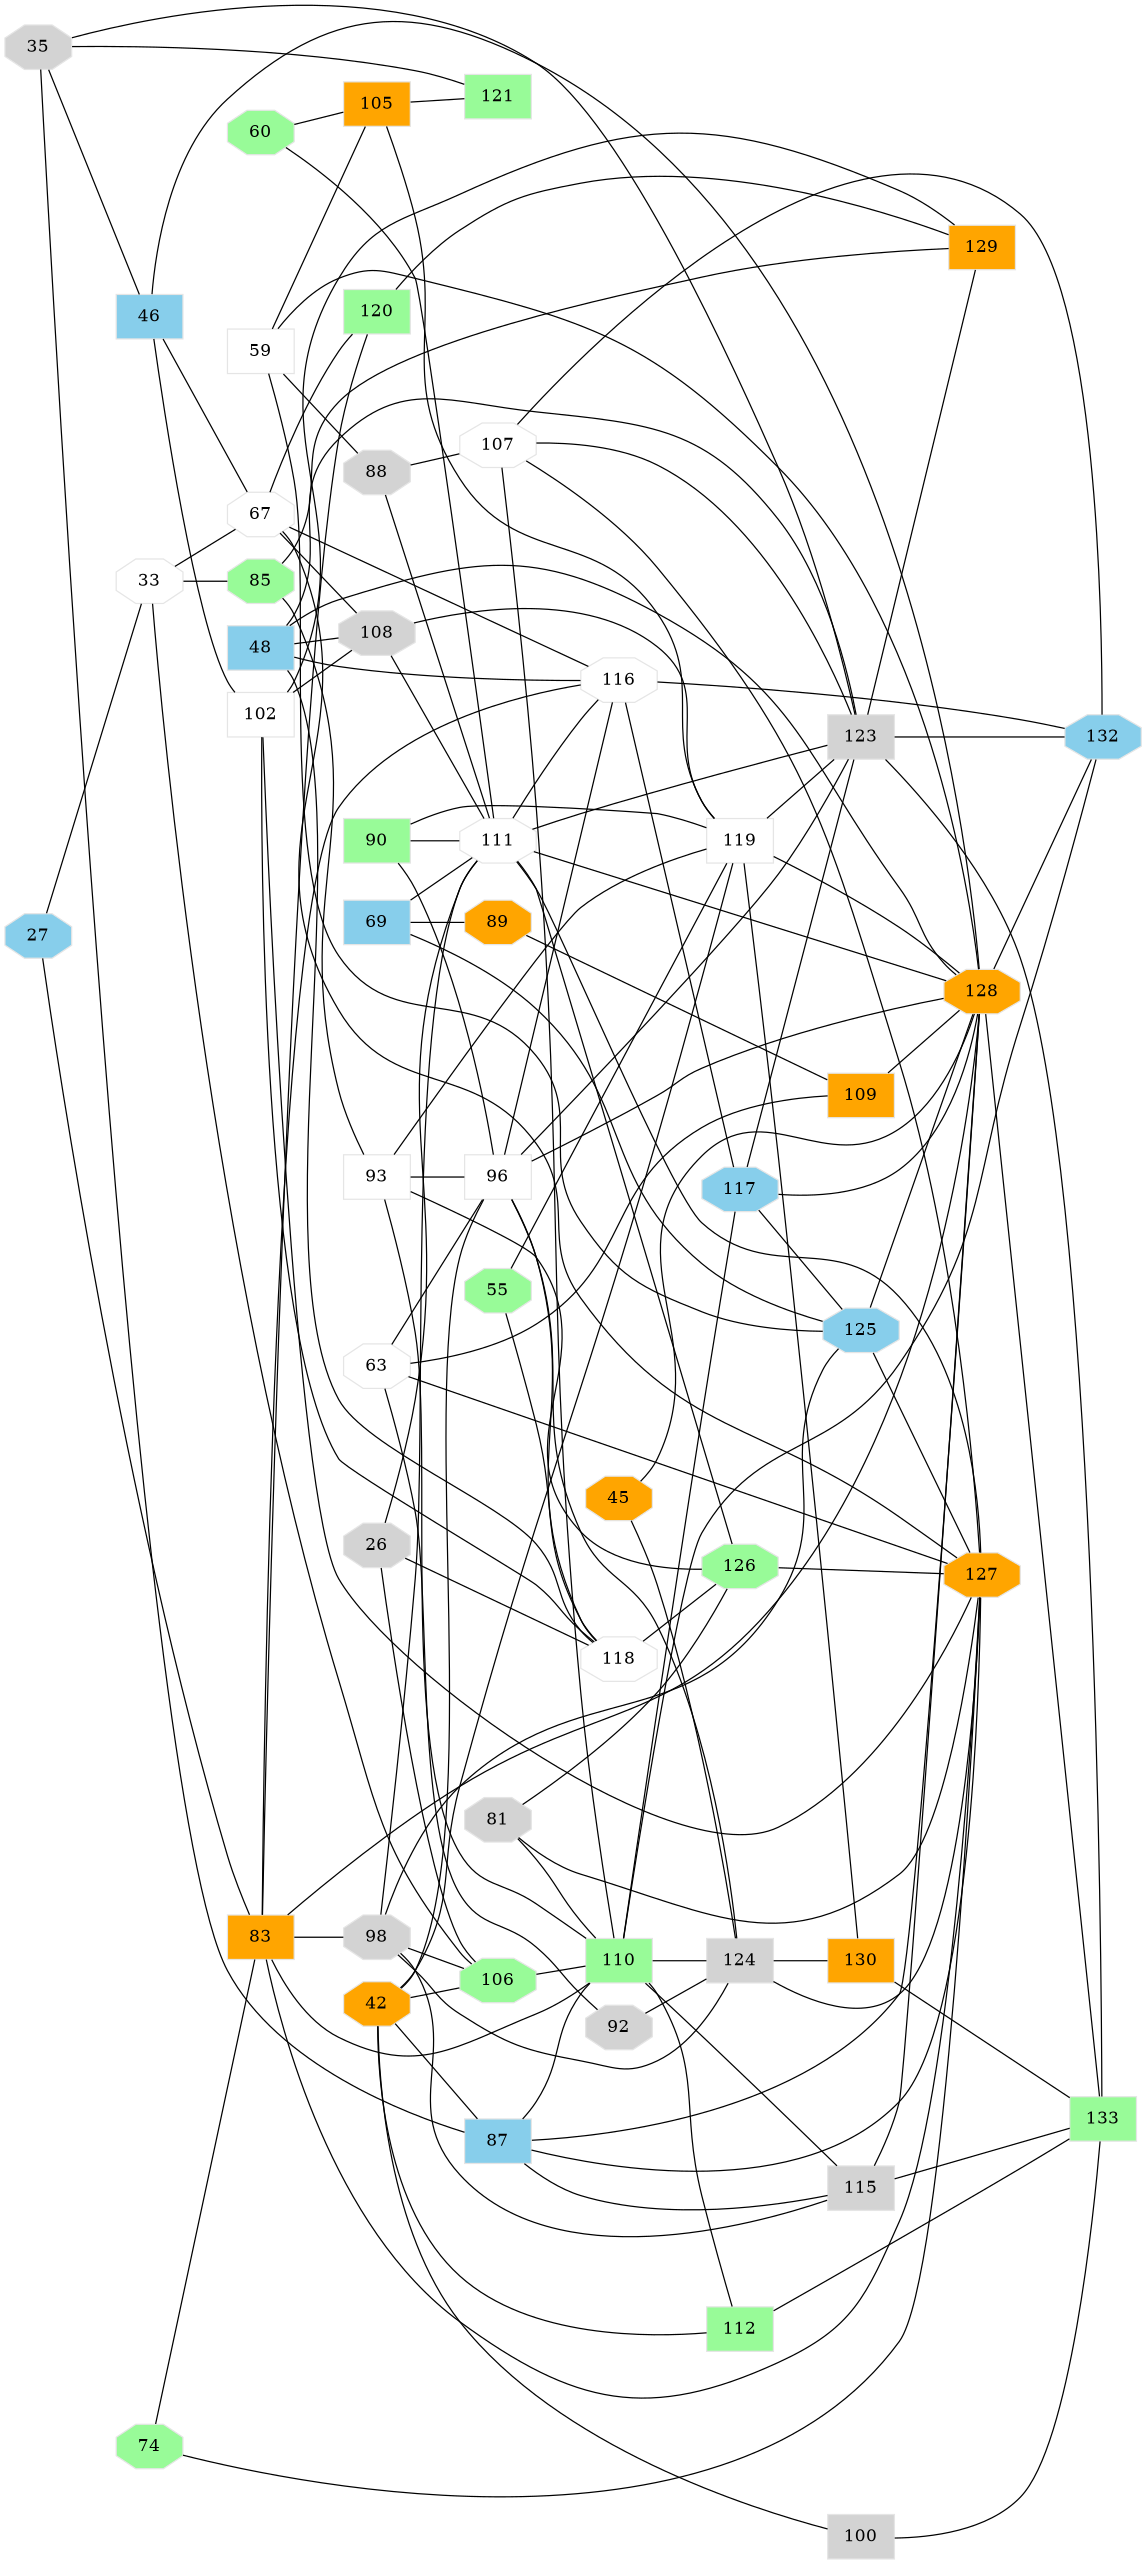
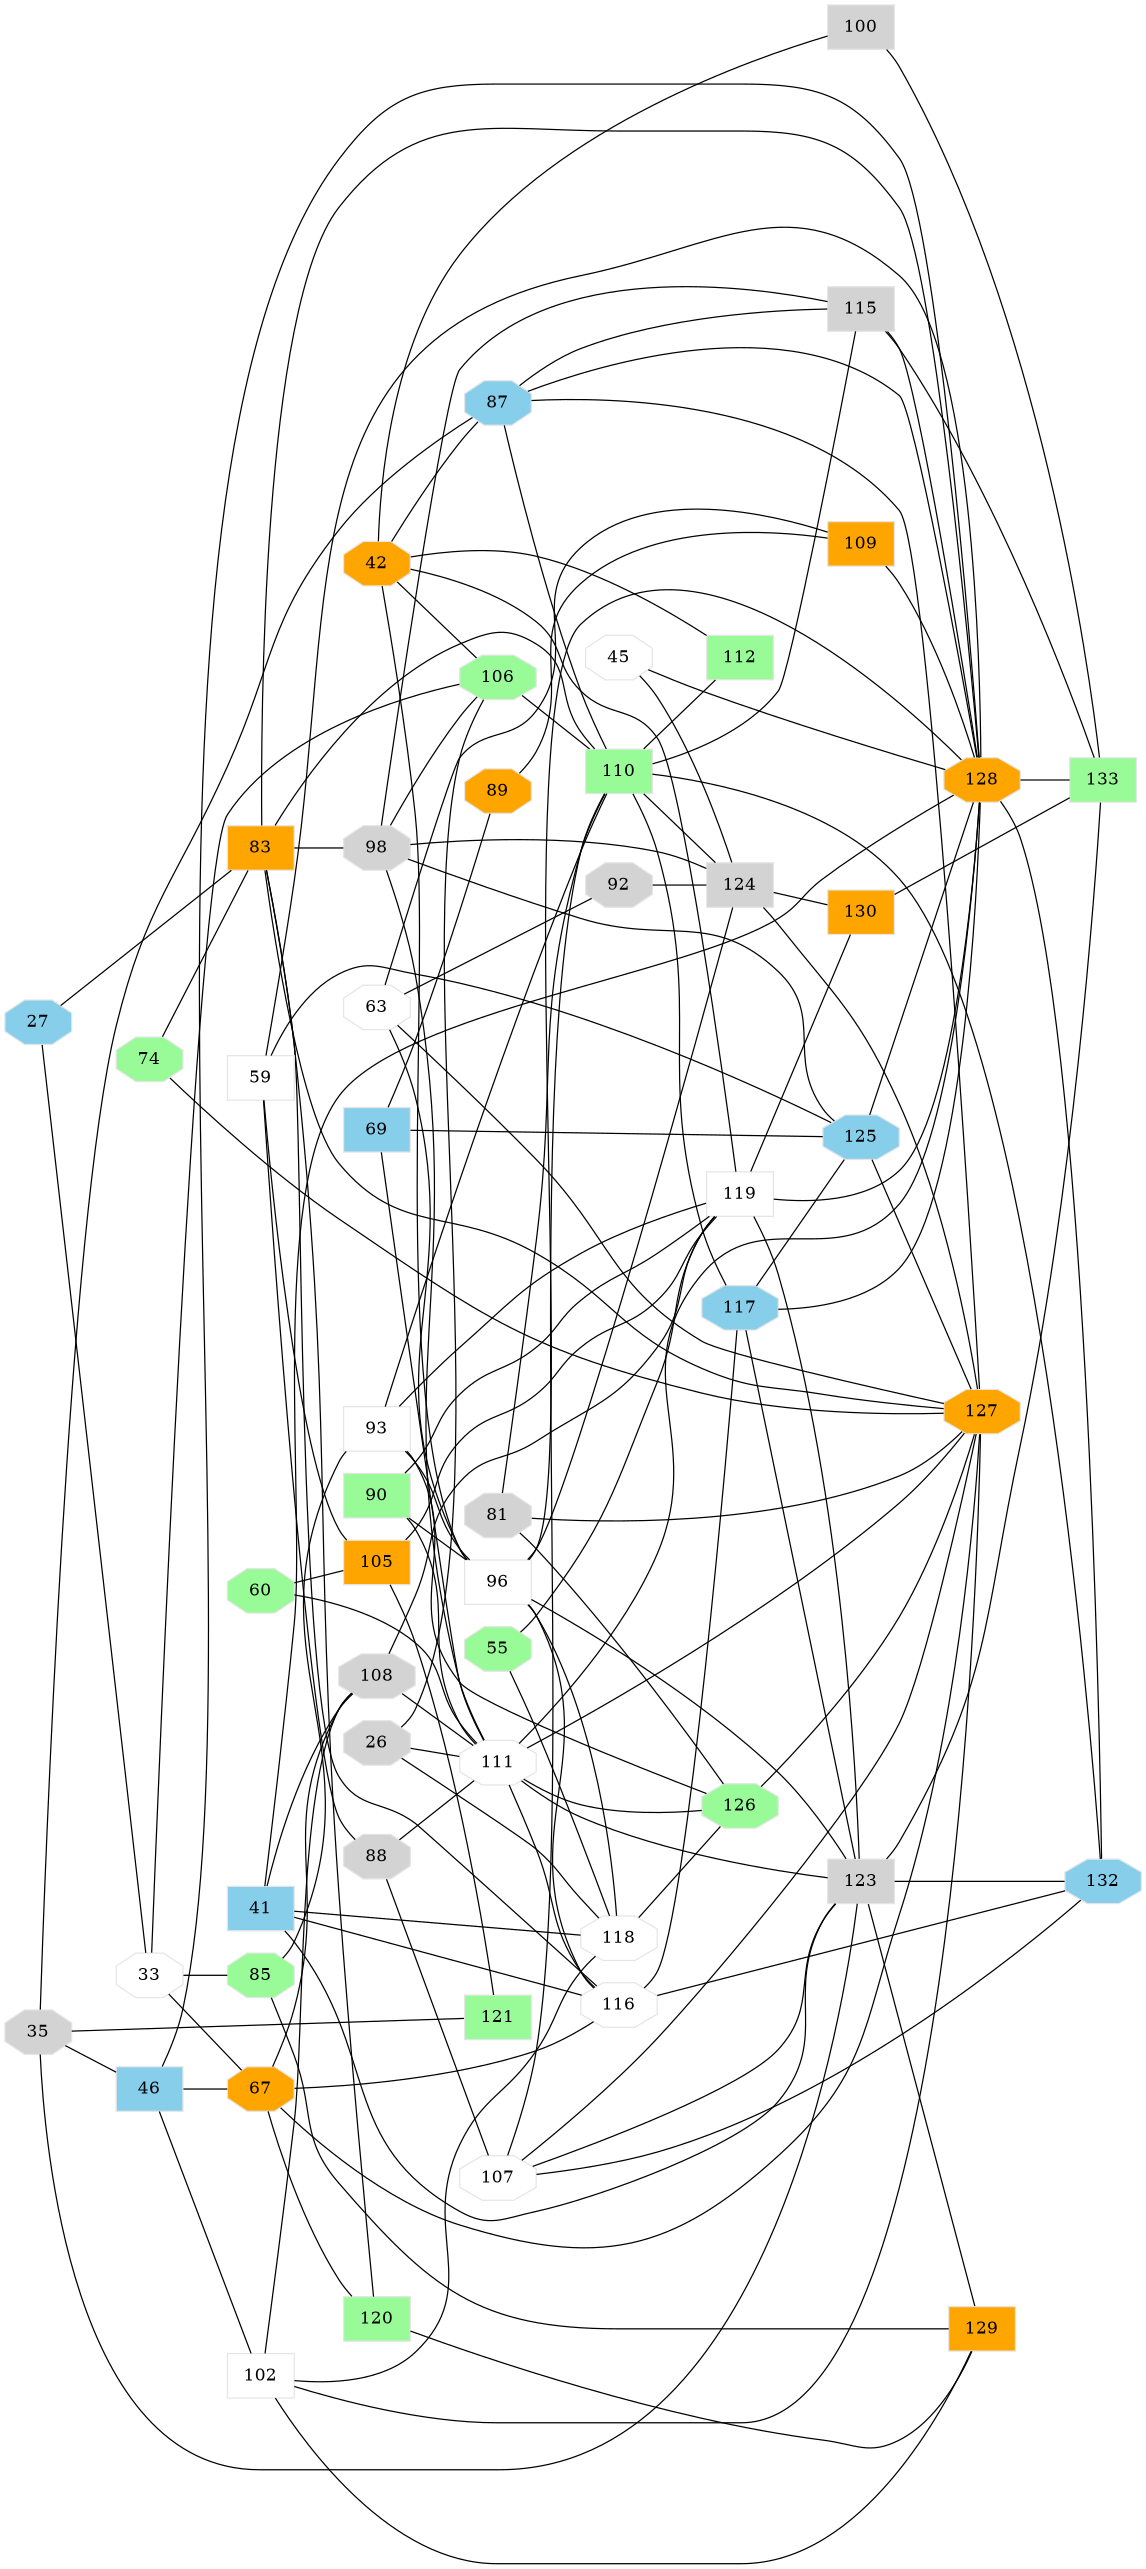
  graph {
    rankdir=LR
    node [color=gray90 fillcolor=palegreen shape=octagon style=filled]
    26 [fillcolor=lightgrey]
    106
    111 [fillcolor=white super="+84+2"]
    118 [fillcolor=white]
    110 [shape=box super="+103+47"]
    123 [fillcolor=lightgrey shape=box super="+25+44+122+101"]
    128 [fillcolor=orange super="+18+79+114"]
    116 [fillcolor=white super="+51+53+57+94"]
    127 [fillcolor=orange super="+21+95"]
    126 [super="+71"]
    33 [fillcolor=white super="+4"]
-   67 [fillcolor=white super="+7"]
+   67 [fillcolor=orange super="+7"]
    85
    27 [fillcolor=skyblue]
    83 [fillcolor=orange shape=box super="+68+76"]
    120 [shape=box super="+61"]
    98 [fillcolor=lightgrey super="+37+62"]
    108 [fillcolor=lightgrey super="+23+52"]
    93 [fillcolor=white shape=box super="+65"]
    129 [fillcolor=orange shape=box super="+82"]
    46 [fillcolor=skyblue shape=box super="+13"]
    102 [fillcolor=white shape=box super="+6"]
    35 [fillcolor=lightgrey]
-   87 [fillcolor=skyblue shape=box super="+29"]
+   87 [fillcolor=skyblue super="+29"]
    121 [shape=box super="+70"]
    115 [fillcolor=lightgrey shape=box super="+54+97"]
    133 [shape=box super="+20+113"]
    132 [fillcolor=skyblue super="+43+104+131"]
    42 [fillcolor=orange super="+39"]
    96 [fillcolor=white shape=box super="+91"]
    100 [fillcolor=lightgrey shape=box]
    112 [shape=box]
    119 [fillcolor=white shape=box super="+28+77"]
    124 [fillcolor=lightgrey shape=box super="+49+86"]
    130 [fillcolor=orange shape=box]
-   45 [fillcolor=orange]
-   48 [fillcolor=skyblue shape=box super="+11"]
+   45 [fillcolor=white]
+   48 [fillcolor=skyblue shape=box super="+11" label=41]
    117 [fillcolor=skyblue super="+14+80"]
    55
    88 [fillcolor=lightgrey super="+34"]
    107 [fillcolor=white]
    59 [fillcolor=white shape=box]
    105 [fillcolor=orange shape=box super="+78"]
    125 [fillcolor=skyblue super="+32"]
    60
    63 [fillcolor=white]
    92 [fillcolor=lightgrey]
    109 [fillcolor=orange shape=box]
    69 [fillcolor=skyblue shape=box]
    89 [fillcolor=orange]
    74
    81 [fillcolor=lightgrey super="+36"]
    90 [shape=box]
    26 -- 106
    26 -- 111
    26 -- 118
    106 -- 110
    111 -- 123 [weight=4]
    111 -- 128 [weight=2]
    111 -- 116
    111 -- 127
    111 -- 126 [weight=2]
    118 -- 126
    110 -- 115
    110 -- 132 [weight=2]
    110 -- 112
    110 -- 124 [weight=3]
    110 -- 117 [weight=2]
    123 -- 129
    123 -- 133 [weight=2]
    123 -- 132 [weight=2]
    128 -- 133
    128 -- 132 [weight=3]
    116 -- 132 [weight=2]
    116 -- 117
    126 -- 127
    33 -- 106
    33 -- 67 [weight=3]
    33 -- 85 [weight=2]
    67 -- 116
    67 -- 127
    67 -- 120 [weight=2]
    67 -- 108
    85 -- 93
    85 -- 129 [weight=2]
    27 -- 33
    27 -- 83
    83 -- 110 [weight=3]
    83 -- 128
    83 -- 116 [weight=2]
    83 -- 127
    83 -- 120
    83 -- 98
    120 -- 129
    98 -- 106
    98 -- 111 [weight=2]
    98 -- 115 [weight=2]
    98 -- 124
    98 -- 125
    108 -- 111
    108 -- 119
    93 -- 110
    93 -- 126
    93 -- 96
    93 -- 119
    46 -- 128
    46 -- 67
    46 -- 102
    102 -- 118
    102 -- 127
    102 -- 108
    102 -- 129
    35 -- 123
    35 -- 46
    35 -- 87
    35 -- 121 [weight=2]
    87 -- 110 [weight=3]
    87 -- 128
    87 -- 127
    87 -- 115
    115 -- 128 [weight=2]
    115 -- 133 [weight=2]
    42 -- 106
    42 -- 87
    42 -- 96
    42 -- 100
    42 -- 112
    42 -- 119 [weight=2]
    96 -- 118
    96 -- 123 [weight=2]
    96 -- 128 [weight=3]
    96 -- 116 [weight=2]
    96 -- 124
    100 -- 133
-   112 -- 133
    119 -- 123 [weight=2]
    119 -- 128 [weight=4]
    119 -- 130
    124 -- 127 [weight=2]
    124 -- 130
    130 -- 133
    45 -- 128
    45 -- 124
    48 -- 118 [weight=2]
    48 -- 123
    48 -- 128
    48 -- 116
    48 -- 108
    117 -- 123
    117 -- 128
    117 -- 125 [weight=2]
    55 -- 118
    55 -- 119
    88 -- 111 [weight=2]
    88 -- 107
    107 -- 110
    107 -- 123
    107 -- 127
    107 -- 132 [weight=2]
    59 -- 128
    59 -- 88
    59 -- 105
    59 -- 125
    105 -- 121 [weight=2]
    105 -- 119
    125 -- 128
    125 -- 127 [weight=3]
    60 -- 111
    60 -- 105
    63 -- 127
    63 -- 96
    63 -- 92
    63 -- 109
    92 -- 124
    109 -- 128 [weight=2]
    69 -- 111
    69 -- 125
    69 -- 89
    89 -- 109
    74 -- 127
    74 -- 83
    81 -- 110 [weight=2]
    81 -- 127
    81 -- 126
    90 -- 111
    90 -- 96
    90 -- 119
  }
